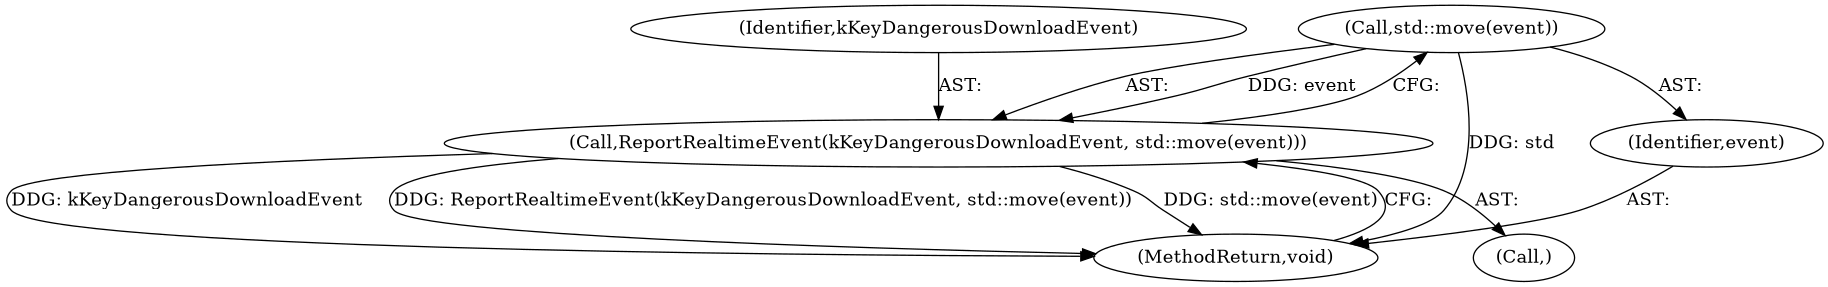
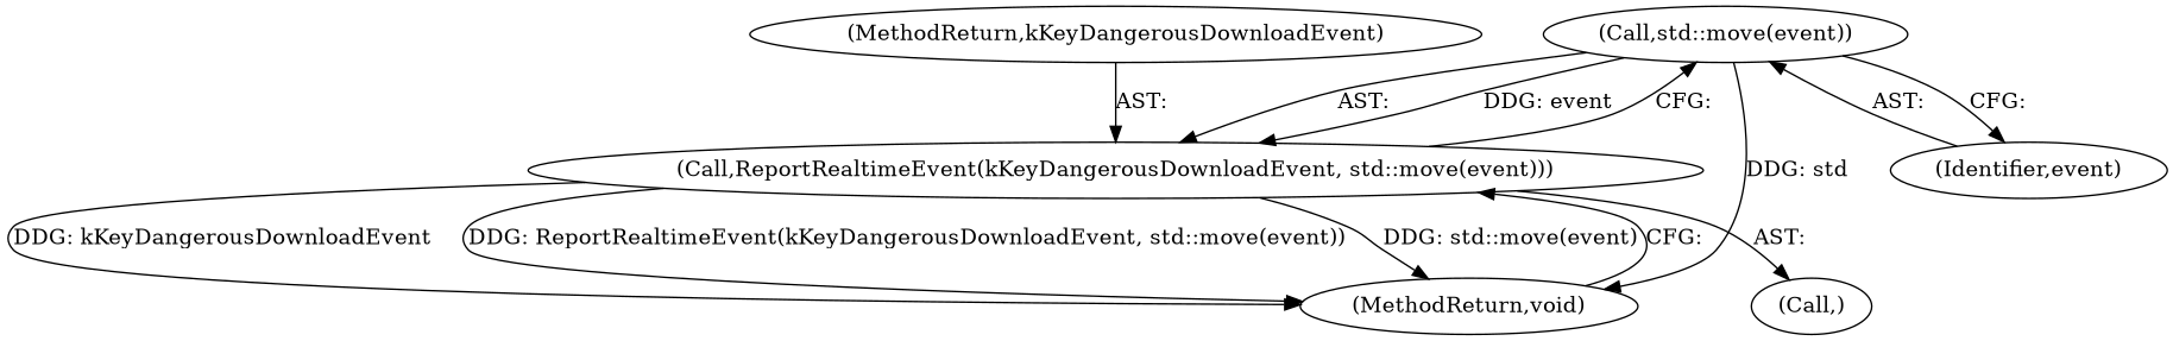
  digraph {
    n1 [label="(Call,std::move(event))"]
    n2 [label="(Call,ReportRealtimeEvent(kKeyDangerousDownloadEvent, std::move(event)))"]
    n3 [label="(Identifier,event)"]
    n4 [label="(MethodReturn,void)"]
    n5 [label="(Call,)"]
-   n6 [label="(Identifier,kKeyDangerousDownloadEvent)"]
+   n6 [label="(MethodReturn,kKeyDangerousDownloadEvent)"]
    n1 -> n2 [label="AST: "]
    n1 -> n2 [label="DDG: event"]
-   n1 -> n3 [label="AST: "]
+   n1 -> n3 [label="CFG: "]
    n1 -> n4 [label="DDG: std"]
    n2 -> n1 [label="CFG: "]
    n2 -> n4 [label="DDG: kKeyDangerousDownloadEvent"]
    n2 -> n4 [label="DDG: ReportRealtimeEvent(kKeyDangerousDownloadEvent, std::move(event))"]
    n2 -> n4 [label="DDG: std::move(event)"]
    n2 -> n5 [label="AST: "]
-   n3 -> n4 [label="AST: "]
+   n3 -> n1 [label="AST: "]
    n4 -> n2 [label="CFG: "]
    n6 -> n2 [label="AST: "]
  }
